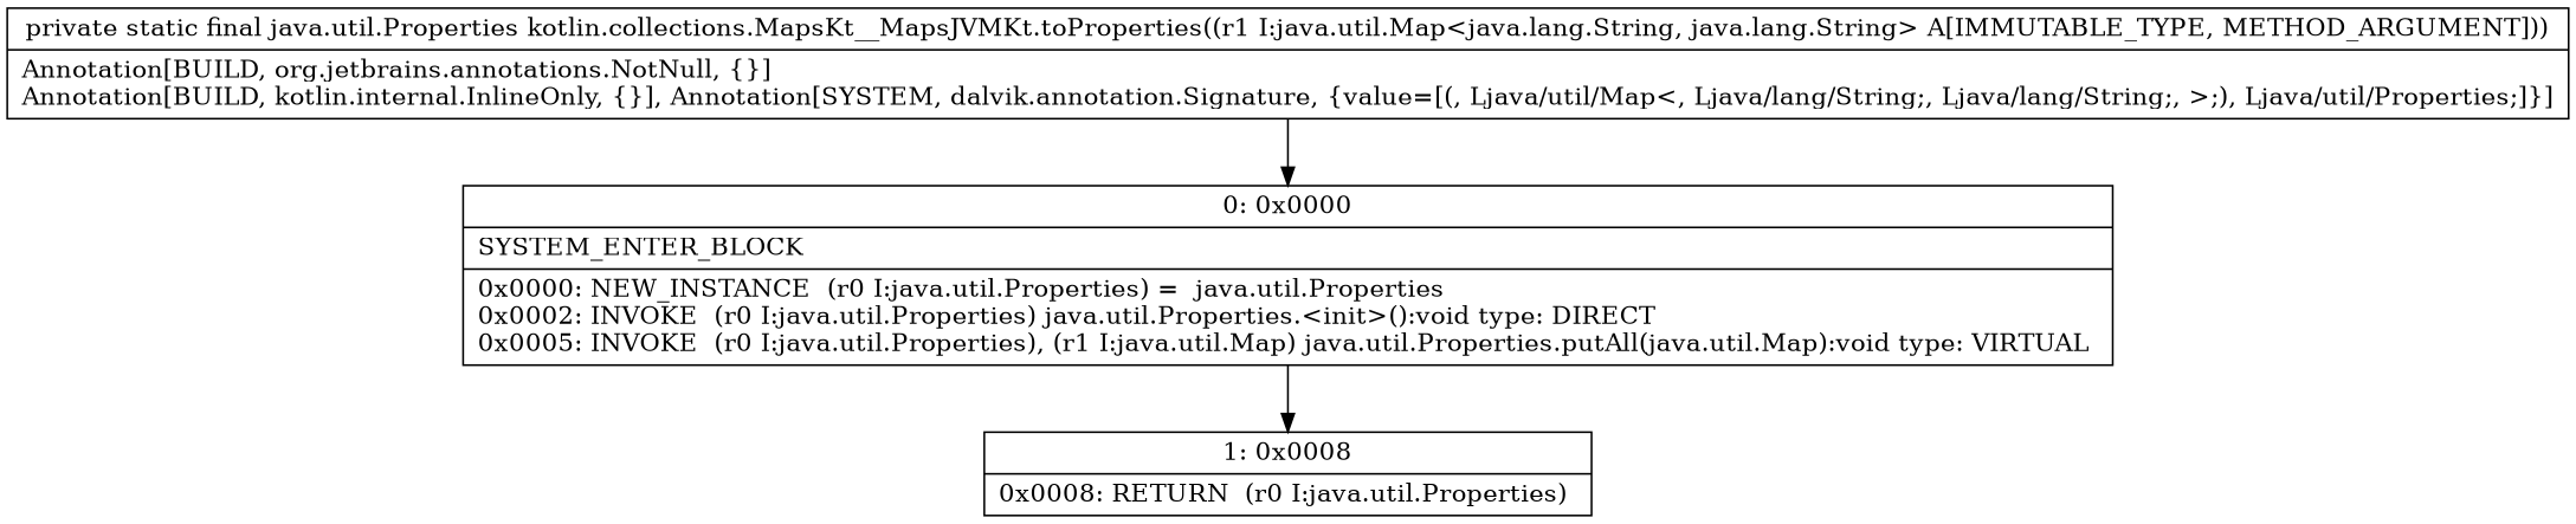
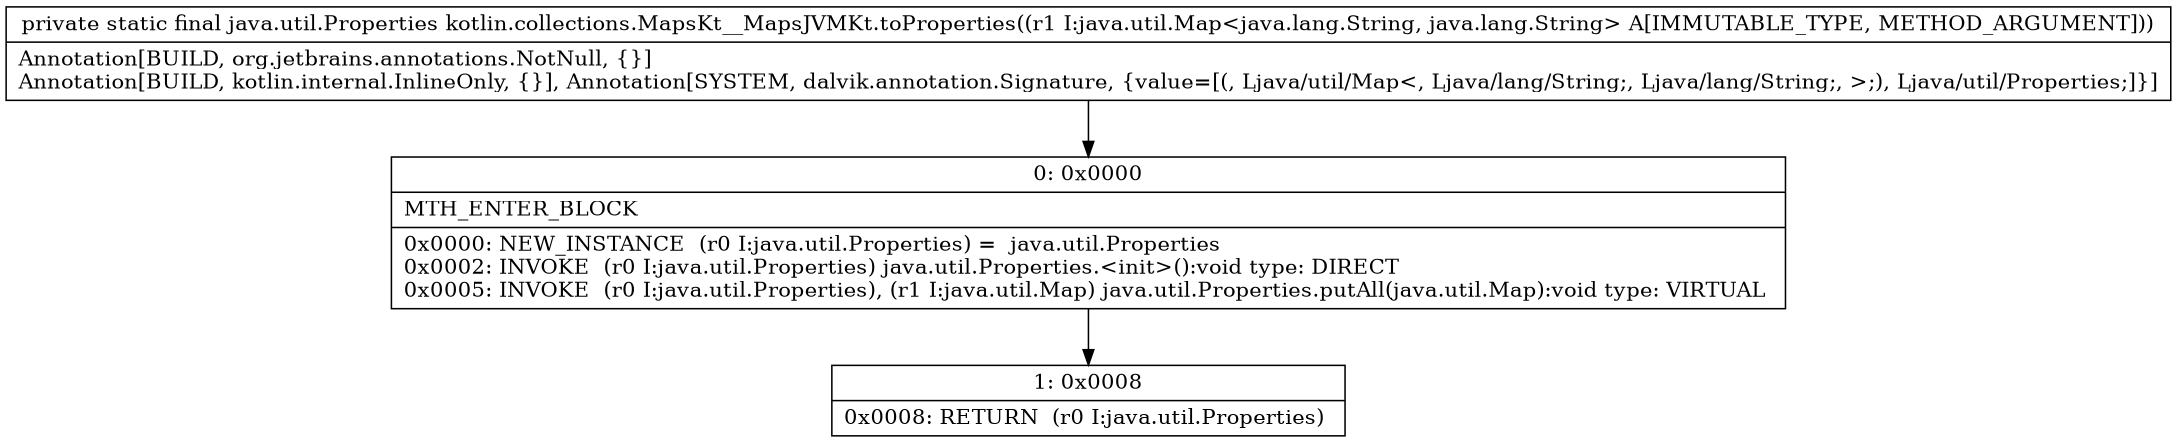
  digraph {
    node [shape=record]
-   n1 [label="{0\:\ 0x0000|SYSTEM_ENTER_BLOCK\l|0x0000: NEW_INSTANCE  (r0 I:java.util.Properties) =  java.util.Properties \l0x0002: INVOKE  (r0 I:java.util.Properties) java.util.Properties.\<init\>():void type: DIRECT \l0x0005: INVOKE  (r0 I:java.util.Properties), (r1 I:java.util.Map) java.util.Properties.putAll(java.util.Map):void type: VIRTUAL \l}"]
+   n1 [label="{0\:\ 0x0000|MTH_ENTER_BLOCK\l|0x0000: NEW_INSTANCE  (r0 I:java.util.Properties) =  java.util.Properties \l0x0002: INVOKE  (r0 I:java.util.Properties) java.util.Properties.\<init\>():void type: DIRECT \l0x0005: INVOKE  (r0 I:java.util.Properties), (r1 I:java.util.Map) java.util.Properties.putAll(java.util.Map):void type: VIRTUAL \l}"]
    n2 [label="{1\:\ 0x0008|0x0008: RETURN  (r0 I:java.util.Properties) \l}"]
    n3 [label="{private static final java.util.Properties kotlin.collections.MapsKt__MapsJVMKt.toProperties((r1 I:java.util.Map\<java.lang.String, java.lang.String\> A[IMMUTABLE_TYPE, METHOD_ARGUMENT]))  | Annotation[BUILD, org.jetbrains.annotations.NotNull, \{\}]\lAnnotation[BUILD, kotlin.internal.InlineOnly, \{\}], Annotation[SYSTEM, dalvik.annotation.Signature, \{value=[(, Ljava\/util\/Map\<, Ljava\/lang\/String;, Ljava\/lang\/String;, \>;), Ljava\/util\/Properties;]\}]\l}"]
    n1 -> n2
    n3 -> n1
  }
